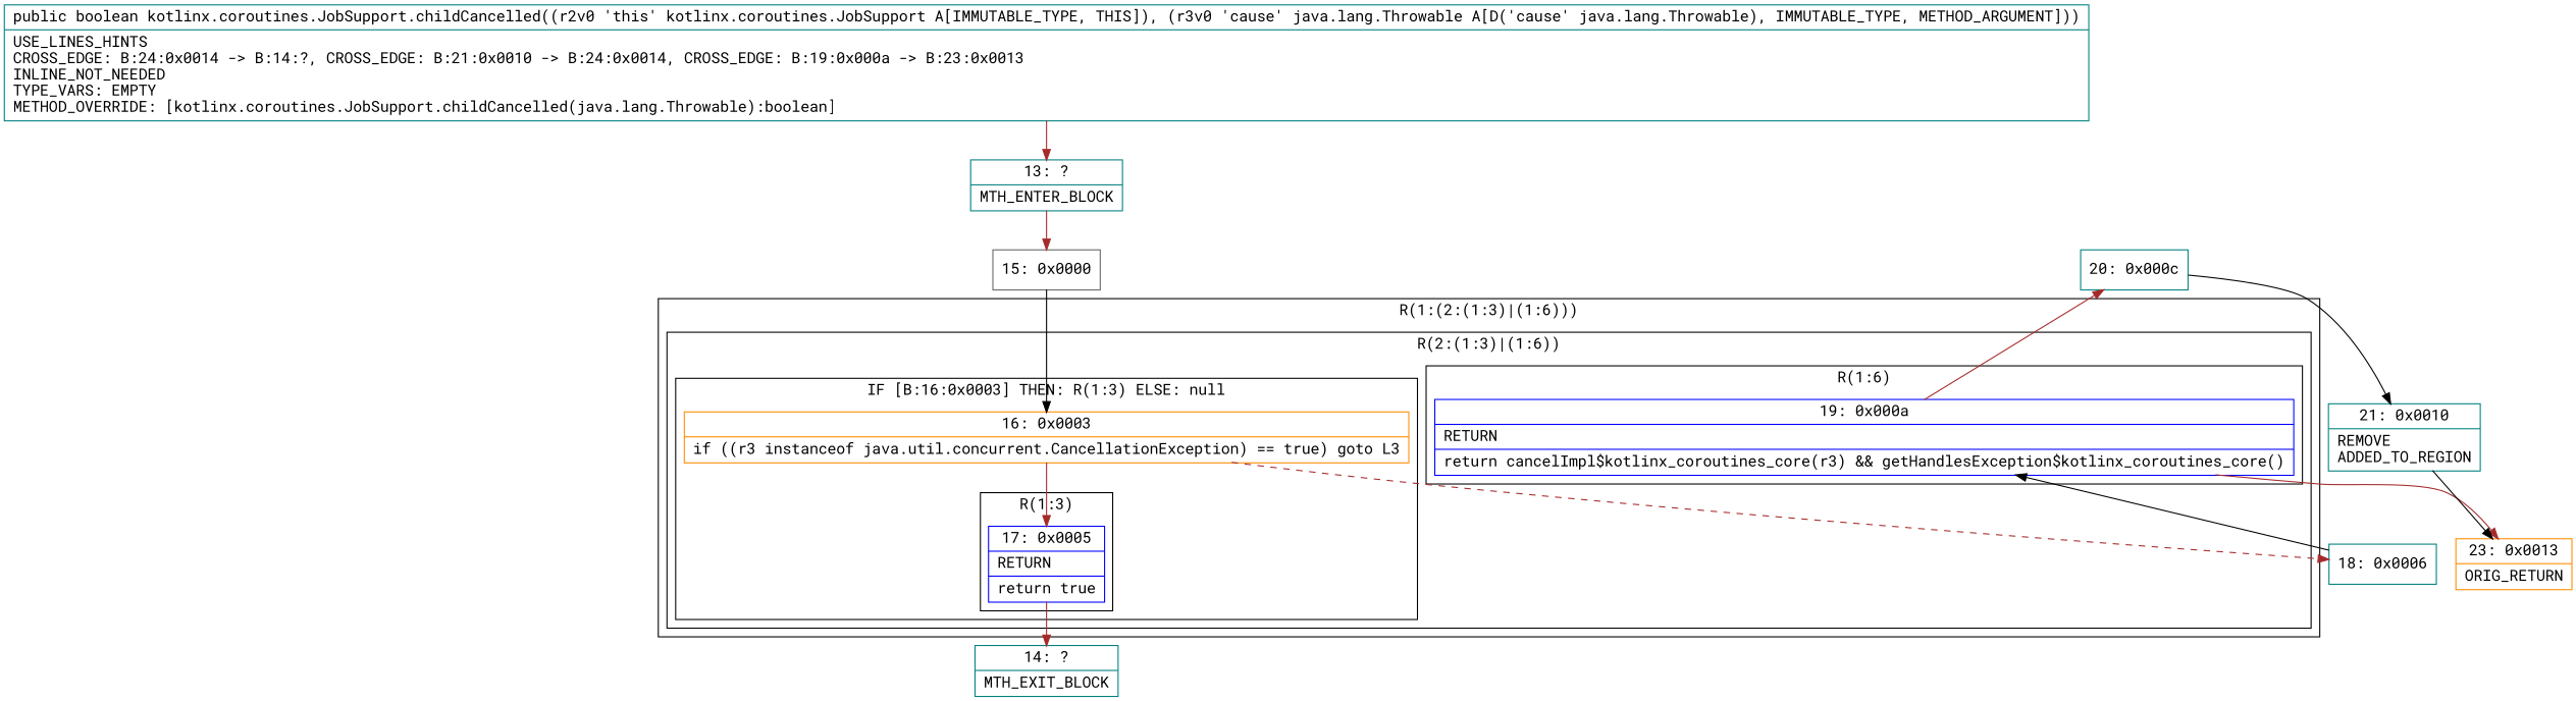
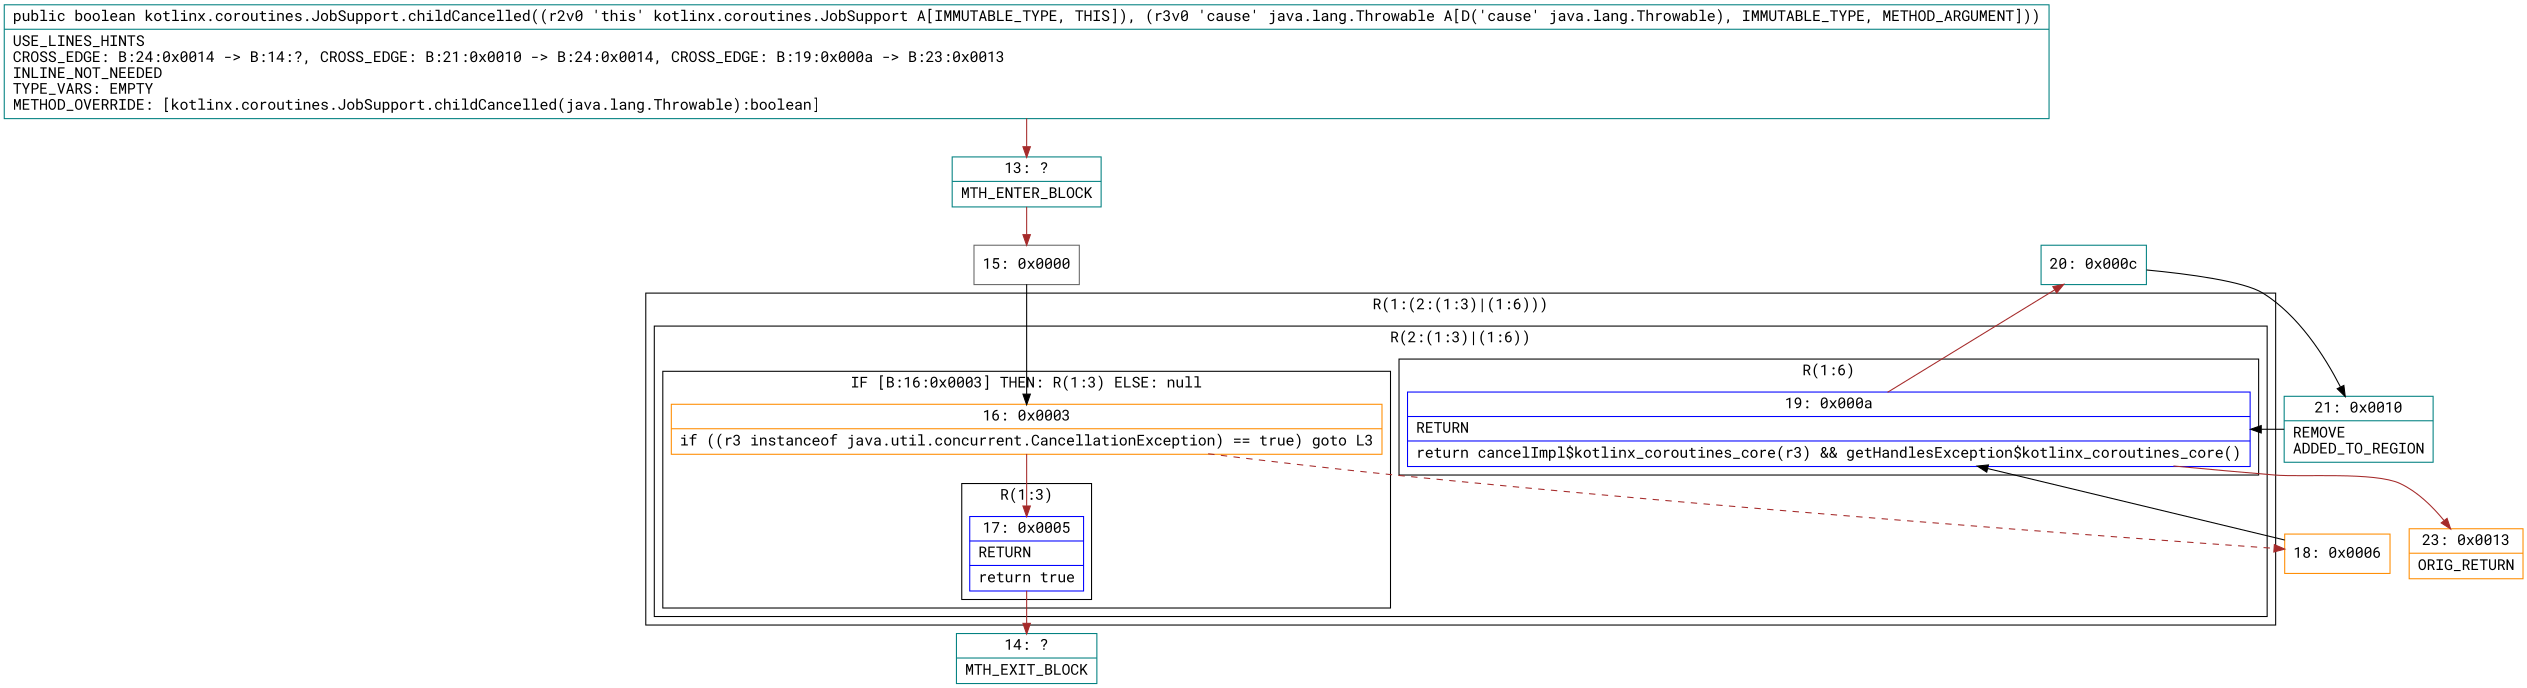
  digraph {
    fontname="Roboto Mono"
    node [color=teal fontname="Roboto Mono" shape=record]
    edge [color=brown fontname="Roboto Mono"]
    n1 [color=blue label="{17\:\ 0x0005|RETURN\l|return true\l}"]
    n2 [color=darkorange label="{16\:\ 0x0003|if ((r3 instanceof java.util.concurrent.CancellationException) == true) goto L3\l}"]
    n3 [color=blue label="{19\:\ 0x000a|RETURN\l|return cancelImpl$kotlinx_coroutines_core(r3) && getHandlesException$kotlinx_coroutines_core()\l}"]
    n4 [label="{14\:\ ?|MTH_EXIT_BLOCK\l}"]
-   n5 [label="{18\:\ 0x0006}"]
+   n5 [color=darkorange label="{18\:\ 0x0006}"]
    n6 [label="{20\:\ 0x000c}"]
    n7 [color=darkorange label="{23\:\ 0x0013|ORIG_RETURN\l}"]
    n8 [label="{21\:\ 0x0010|REMOVE\lADDED_TO_REGION\l}"]
    n9 [label="{13\:\ ?|MTH_ENTER_BLOCK\l}"]
    n10 [color=gray40 label="{15\:\ 0x0000}"]
    n11 [label="{public boolean kotlinx.coroutines.JobSupport.childCancelled((r2v0 'this' kotlinx.coroutines.JobSupport A[IMMUTABLE_TYPE, THIS]), (r3v0 'cause' java.lang.Throwable A[D('cause' java.lang.Throwable), IMMUTABLE_TYPE, METHOD_ARGUMENT]))  | USE_LINES_HINTS\lCROSS_EDGE: B:24:0x0014 \-\> B:14:?, CROSS_EDGE: B:21:0x0010 \-\> B:24:0x0014, CROSS_EDGE: B:19:0x000a \-\> B:23:0x0013\lINLINE_NOT_NEEDED\lTYPE_VARS: EMPTY\lMETHOD_OVERRIDE: [kotlinx.coroutines.JobSupport.childCancelled(java.lang.Throwable):boolean]\l}"]
    subgraph cluster_1 {
      label="R(1:(2:(1:3)|(1:6)))"
      subgraph cluster_2 {
        label="R(2:(1:3)|(1:6))"
        subgraph cluster_3 {
          label="IF [B:16:0x0003] THEN: R(1:3) ELSE: null"
          n2
          subgraph cluster_4 {
            label="R(1:3)"
            n1
          }
        }
        subgraph cluster_5 {
          label="R(1:6)"
          n3
        }
      }
    }
    n1 -> n4
    n2 -> n1
    n2 -> n5 [style=dashed]
    n3 -> n6
    n3 -> n7
    n5 -> n3 [color=black]
    n6 -> n8 [color=black]
-   n8 -> n7 [color=black]
+   n8 -> n3 [color=black]
    n9 -> n10
    n10 -> n2 [color=black]
    n11 -> n9
  }
